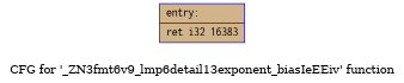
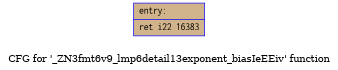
  digraph {
    label="CFG for '_ZN3fmt6v9_lmp6detail13exponent_biasIeEEiv' function"
-   n1 [color=blue fillcolor=tan fontname=Courier label="{entry:\l|  ret i32 16383\l}" shape=record style=filled]
+   n1 [color=blue fillcolor=tan fontname=Courier label="{entry:\l|  ret i22 16383\l}" shape=record style=filled]
  }
